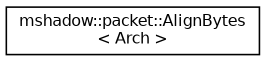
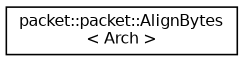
  digraph {
    rankdir=TB
-   n1 [color=black fillcolor=white fontname=Helvetica fontsize=10 height=0.2 label="mshadow::packet::AlignBytes\l\< Arch \>" shape=record style=filled width=0.4]
+   n1 [color=black fillcolor=white fontname=Helvetica fontsize=10 height=0.2 label="packet::packet::AlignBytes\l\< Arch \>" shape=record style=filled width=0.4]
  }
